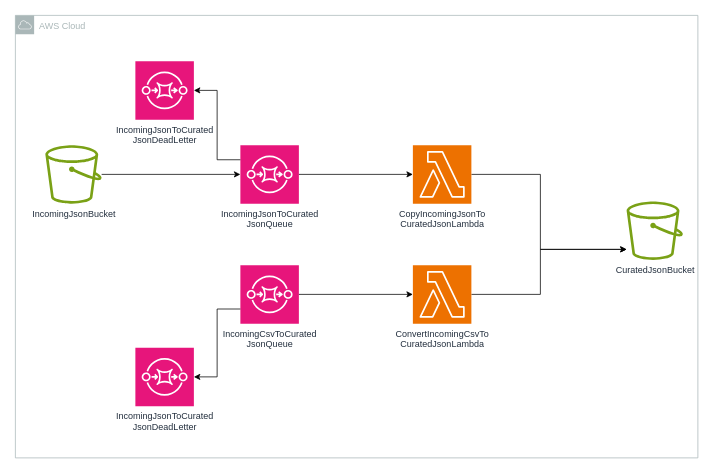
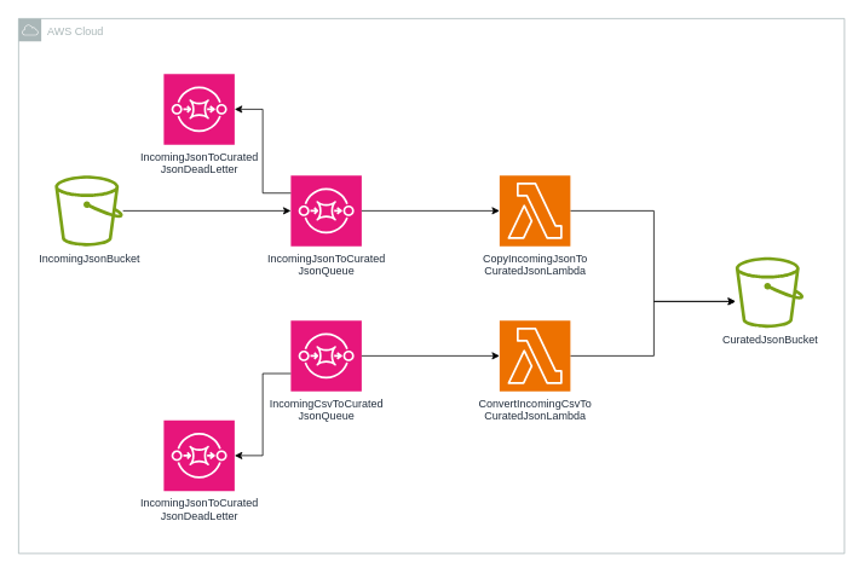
  <mxCell id="0" />
  <mxCell id="1" parent="0" />
  <mxCell id="2" value="AWS Cloud" style="sketch=0;outlineConnect=0;gradientColor=none;html=1;whiteSpace=wrap;fontSize=12;fontStyle=0;shape=mxgraph.aws4.group;grIcon=mxgraph.aws4.group_aws_cloud;strokeColor=#AAB7B8;fillColor=none;verticalAlign=top;align=left;spacingLeft=30;fontColor=#AAB7B8;dashed=0;" parent="1" vertex="1"><mxGeometry x="20" y="20" width="910" height="590" as="geometry" /></mxCell>
  <mxCell id="3" style="edgeStyle=orthogonalEdgeStyle;rounded=0;orthogonalLoop=1;jettySize=auto;html=1;" parent="1" source="4" target="5" edge="1"><mxGeometry relative="1" as="geometry" /></mxCell>
  <mxCell id="4" value="IncomingJsonBucket" style="sketch=0;outlineConnect=0;fontColor=#232F3E;gradientColor=none;fillColor=#7AA116;strokeColor=none;dashed=0;verticalLabelPosition=bottom;verticalAlign=top;align=center;html=1;fontSize=12;fontStyle=0;aspect=fixed;pointerEvents=1;shape=mxgraph.aws4.bucket;" parent="1" vertex="1"><mxGeometry x="60" y="193" width="75" height="78" as="geometry" /></mxCell>
  <mxCell id="5" value="IncomingJsonToCurated&lt;br&gt;JsonQueue" style="sketch=0;points=[[0,0,0],[0.25,0,0],[0.5,0,0],[0.75,0,0],[1,0,0],[0,1,0],[0.25,1,0],[0.5,1,0],[0.75,1,0],[1,1,0],[0,0.25,0],[0,0.5,0],[0,0.75,0],[1,0.25,0],[1,0.5,0],[1,0.75,0]];outlineConnect=0;fontColor=#232F3E;fillColor=#E7157B;strokeColor=#ffffff;dashed=0;verticalLabelPosition=bottom;verticalAlign=top;align=center;html=1;fontSize=12;fontStyle=0;aspect=fixed;shape=mxgraph.aws4.resourceIcon;resIcon=mxgraph.aws4.sqs;" parent="1" vertex="1"><mxGeometry x="320" y="193" width="78" height="78" as="geometry" /></mxCell>
  <mxCell id="6" value="IncomingCsvToCurated&lt;br&gt;JsonQueue" style="sketch=0;points=[[0,0,0],[0.25,0,0],[0.5,0,0],[0.75,0,0],[1,0,0],[0,1,0],[0.25,1,0],[0.5,1,0],[0.75,1,0],[1,1,0],[0,0.25,0],[0,0.5,0],[0,0.75,0],[1,0.25,0],[1,0.5,0],[1,0.75,0]];outlineConnect=0;fontColor=#232F3E;fillColor=#E7157B;strokeColor=#ffffff;dashed=0;verticalLabelPosition=bottom;verticalAlign=top;align=center;html=1;fontSize=12;fontStyle=0;aspect=fixed;shape=mxgraph.aws4.resourceIcon;resIcon=mxgraph.aws4.sqs;" parent="1" vertex="1"><mxGeometry x="320" y="353" width="78" height="78" as="geometry" /></mxCell>
  <mxCell id="7" value="IncomingJsonToCurated&lt;br&gt;JsonDeadLetter" style="sketch=0;points=[[0,0,0],[0.25,0,0],[0.5,0,0],[0.75,0,0],[1,0,0],[0,1,0],[0.25,1,0],[0.5,1,0],[0.75,1,0],[1,1,0],[0,0.25,0],[0,0.5,0],[0,0.75,0],[1,0.25,0],[1,0.5,0],[1,0.75,0]];outlineConnect=0;fontColor=#232F3E;fillColor=#E7157B;strokeColor=#ffffff;dashed=0;verticalLabelPosition=bottom;verticalAlign=top;align=center;html=1;fontSize=12;fontStyle=0;aspect=fixed;shape=mxgraph.aws4.resourceIcon;resIcon=mxgraph.aws4.sqs;" parent="1" vertex="1"><mxGeometry x="180" y="81" width="78" height="78" as="geometry" /></mxCell>
  <mxCell id="8" value="IncomingJsonToCurated&lt;br&gt;JsonDeadLetter" style="sketch=0;points=[[0,0,0],[0.25,0,0],[0.5,0,0],[0.75,0,0],[1,0,0],[0,1,0],[0.25,1,0],[0.5,1,0],[0.75,1,0],[1,1,0],[0,0.25,0],[0,0.5,0],[0,0.75,0],[1,0.25,0],[1,0.5,0],[1,0.75,0]];outlineConnect=0;fontColor=#232F3E;fillColor=#E7157B;strokeColor=#ffffff;dashed=0;verticalLabelPosition=bottom;verticalAlign=top;align=center;html=1;fontSize=12;fontStyle=0;aspect=fixed;shape=mxgraph.aws4.resourceIcon;resIcon=mxgraph.aws4.sqs;" parent="1" vertex="1"><mxGeometry x="180" y="463" width="78" height="78" as="geometry" /></mxCell>
  <mxCell id="9" style="edgeStyle=orthogonalEdgeStyle;rounded=0;orthogonalLoop=1;jettySize=auto;html=1;entryX=1;entryY=0.5;entryDx=0;entryDy=0;entryPerimeter=0;exitX=0;exitY=0.75;exitDx=0;exitDy=0;exitPerimeter=0;" parent="1" source="6" target="8" edge="1"><mxGeometry relative="1" as="geometry" /></mxCell>
  <mxCell id="10" style="edgeStyle=orthogonalEdgeStyle;rounded=0;orthogonalLoop=1;jettySize=auto;html=1;entryX=1;entryY=0.5;entryDx=0;entryDy=0;entryPerimeter=0;exitX=0;exitY=0.25;exitDx=0;exitDy=0;exitPerimeter=0;" parent="1" source="5" target="7" edge="1"><mxGeometry relative="1" as="geometry" /></mxCell>
  <mxCell id="11" style="edgeStyle=orthogonalEdgeStyle;rounded=0;orthogonalLoop=1;jettySize=auto;html=1;" parent="1" source="12" target="17" edge="1"><mxGeometry relative="1" as="geometry"><Array as="points"><mxPoint x="720" y="232" /><mxPoint x="720" y="332" /></Array></mxGeometry></mxCell>
  <mxCell id="12" value="CopyIncomingJsonTo&lt;br&gt;CuratedJsonLambda" style="sketch=0;points=[[0,0,0],[0.25,0,0],[0.5,0,0],[0.75,0,0],[1,0,0],[0,1,0],[0.25,1,0],[0.5,1,0],[0.75,1,0],[1,1,0],[0,0.25,0],[0,0.5,0],[0,0.75,0],[1,0.25,0],[1,0.5,0],[1,0.75,0]];outlineConnect=0;fontColor=#232F3E;fillColor=#ED7100;strokeColor=#ffffff;dashed=0;verticalLabelPosition=bottom;verticalAlign=top;align=center;html=1;fontSize=12;fontStyle=0;aspect=fixed;shape=mxgraph.aws4.resourceIcon;resIcon=mxgraph.aws4.lambda;" parent="1" vertex="1"><mxGeometry x="550" y="193" width="78" height="78" as="geometry" /></mxCell>
  <mxCell id="13" style="edgeStyle=orthogonalEdgeStyle;rounded=0;orthogonalLoop=1;jettySize=auto;html=1;entryX=0;entryY=0.5;entryDx=0;entryDy=0;entryPerimeter=0;" parent="1" source="5" target="12" edge="1"><mxGeometry relative="1" as="geometry" /></mxCell>
  <mxCell id="14" style="edgeStyle=orthogonalEdgeStyle;rounded=0;orthogonalLoop=1;jettySize=auto;html=1;" parent="1" source="15" target="17" edge="1"><mxGeometry relative="1" as="geometry"><Array as="points"><mxPoint x="720" y="392" /><mxPoint x="720" y="332" /></Array></mxGeometry></mxCell>
  <mxCell id="15" value="ConvertIncomingCsvTo&lt;br&gt;CuratedJsonLambda" style="sketch=0;points=[[0,0,0],[0.25,0,0],[0.5,0,0],[0.75,0,0],[1,0,0],[0,1,0],[0.25,1,0],[0.5,1,0],[0.75,1,0],[1,1,0],[0,0.25,0],[0,0.5,0],[0,0.75,0],[1,0.25,0],[1,0.5,0],[1,0.75,0]];outlineConnect=0;fontColor=#232F3E;fillColor=#ED7100;strokeColor=#ffffff;dashed=0;verticalLabelPosition=bottom;verticalAlign=top;align=center;html=1;fontSize=12;fontStyle=0;aspect=fixed;shape=mxgraph.aws4.resourceIcon;resIcon=mxgraph.aws4.lambda;" parent="1" vertex="1"><mxGeometry x="550" y="353" width="78" height="78" as="geometry" /></mxCell>
  <mxCell id="16" style="edgeStyle=orthogonalEdgeStyle;rounded=0;orthogonalLoop=1;jettySize=auto;html=1;entryX=0;entryY=0.5;entryDx=0;entryDy=0;entryPerimeter=0;" parent="1" source="6" target="15" edge="1"><mxGeometry relative="1" as="geometry" /></mxCell>
- <mxCell id="17" value="CuratedJsonBucket" style="sketch=0;outlineConnect=0;fontColor=#232F3E;gradientColor=none;fillColor=#7AA116;strokeColor=none;dashed=0;verticalLabelPosition=bottom;verticalAlign=top;align=center;html=1;fontSize=12;fontStyle=0;aspect=fixed;pointerEvents=1;shape=mxgraph.aws4.bucket;" parent="1" vertex="1"><mxGeometry x="835" y="268" width="75" height="78" as="geometry" /></mxCell>
+ <mxCell id="17" value="CuratedJsonBucket" style="sketch=0;outlineConnect=0;fontColor=#232F3E;gradientColor=none;fillColor=#7AA116;strokeColor=none;dashed=0;verticalLabelPosition=bottom;verticalAlign=top;align=center;html=1;fontSize=12;fontStyle=0;aspect=fixed;pointerEvents=1;shape=mxgraph.aws4.bucket;" parent="1" vertex="1"><mxGeometry x="810" y="283" width="75" height="78" as="geometry" /></mxCell>
